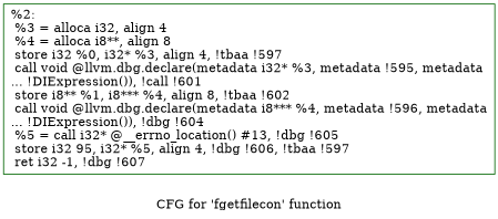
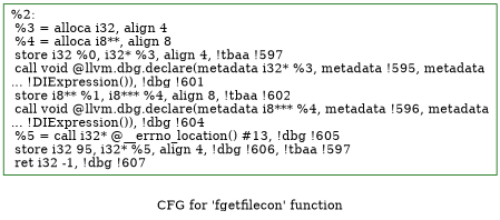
  digraph {
    label="CFG for 'fgetfilecon' function"
-   n1 [label="{%2:\l  %3 = alloca i32, align 4\l  %4 = alloca i8**, align 8\l  store i32 %0, i32* %3, align 4, !tbaa !597\l  call void @llvm.dbg.declare(metadata i32* %3, metadata !595, metadata\l... !DIExpression()), !call !601\l  store i8** %1, i8*** %4, align 8, !tbaa !602\l  call void @llvm.dbg.declare(metadata i8*** %4, metadata !596, metadata\l... !DIExpression()), !dbg !604\l  %5 = call i32* @__errno_location() #13, !dbg !605\l  store i32 95, i32* %5, align 4, !dbg !606, !tbaa !597\l  ret i32 -1, !dbg !607\l}" shape=record color=darkgreen]
+   n1 [label="{%2:\l  %3 = alloca i32, align 4\l  %4 = alloca i8**, align 8\l  store i32 %0, i32* %3, align 4, !tbaa !597\l  call void @llvm.dbg.declare(metadata i32* %3, metadata !595, metadata\l... !DIExpression()), !dbg !601\l  store i8** %1, i8*** %4, align 8, !tbaa !602\l  call void @llvm.dbg.declare(metadata i8*** %4, metadata !596, metadata\l... !DIExpression()), !dbg !604\l  %5 = call i32* @__errno_location() #13, !dbg !605\l  store i32 95, i32* %5, align 4, !dbg !606, !tbaa !597\l  ret i32 -1, !dbg !607\l}" shape=record color=darkgreen]
  }
